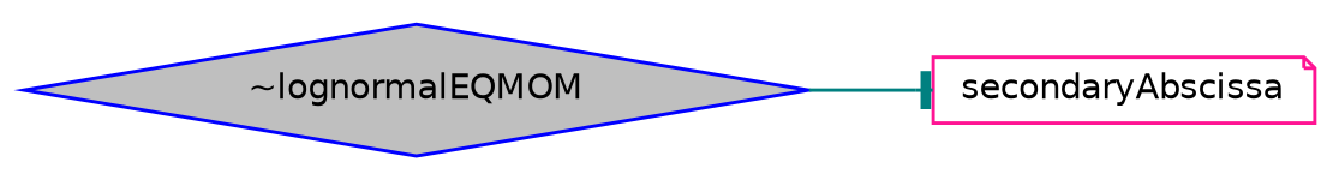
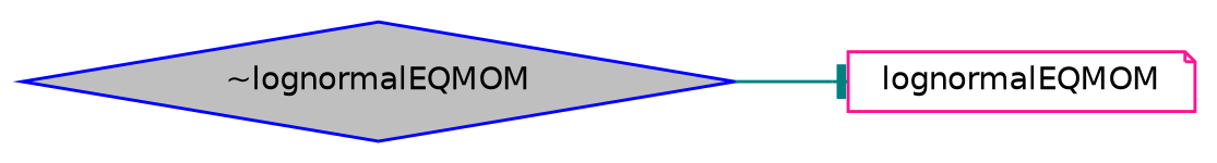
  digraph {
    rankdir=LR
    node [fontname=Helvetica fontsize=10]
    n1 [color=blue fillcolor=grey75 fontcolor=black height=0.2 label="~lognormalEQMOM" shape=diamond style=filled width=0.4]
-   n2 [color=deeppink height=0.2 label=secondaryAbscissa shape=note width=0.4]
+   n2 [color=deeppink height=0.2 label=lognormalEQMOM shape=note width=0.4]
    n1 -> n2 [color=teal fontname=Helvetica fontsize=10 labelfontname=Helvetica labelfontsize=10 style=solid arrowhead=tee]
  }
